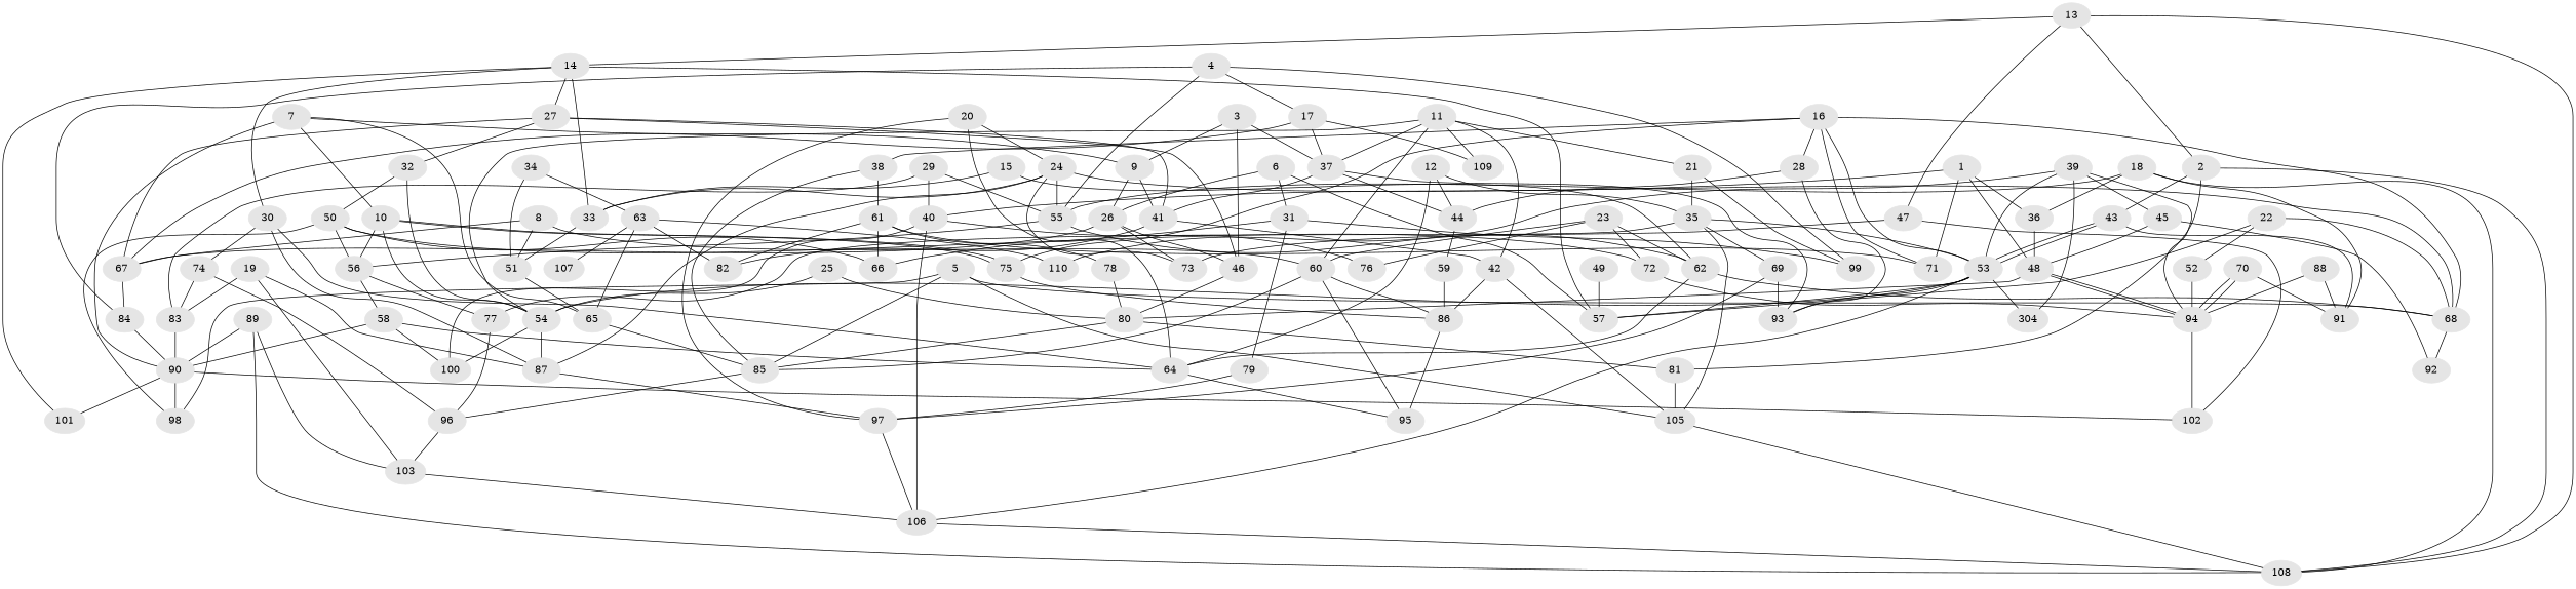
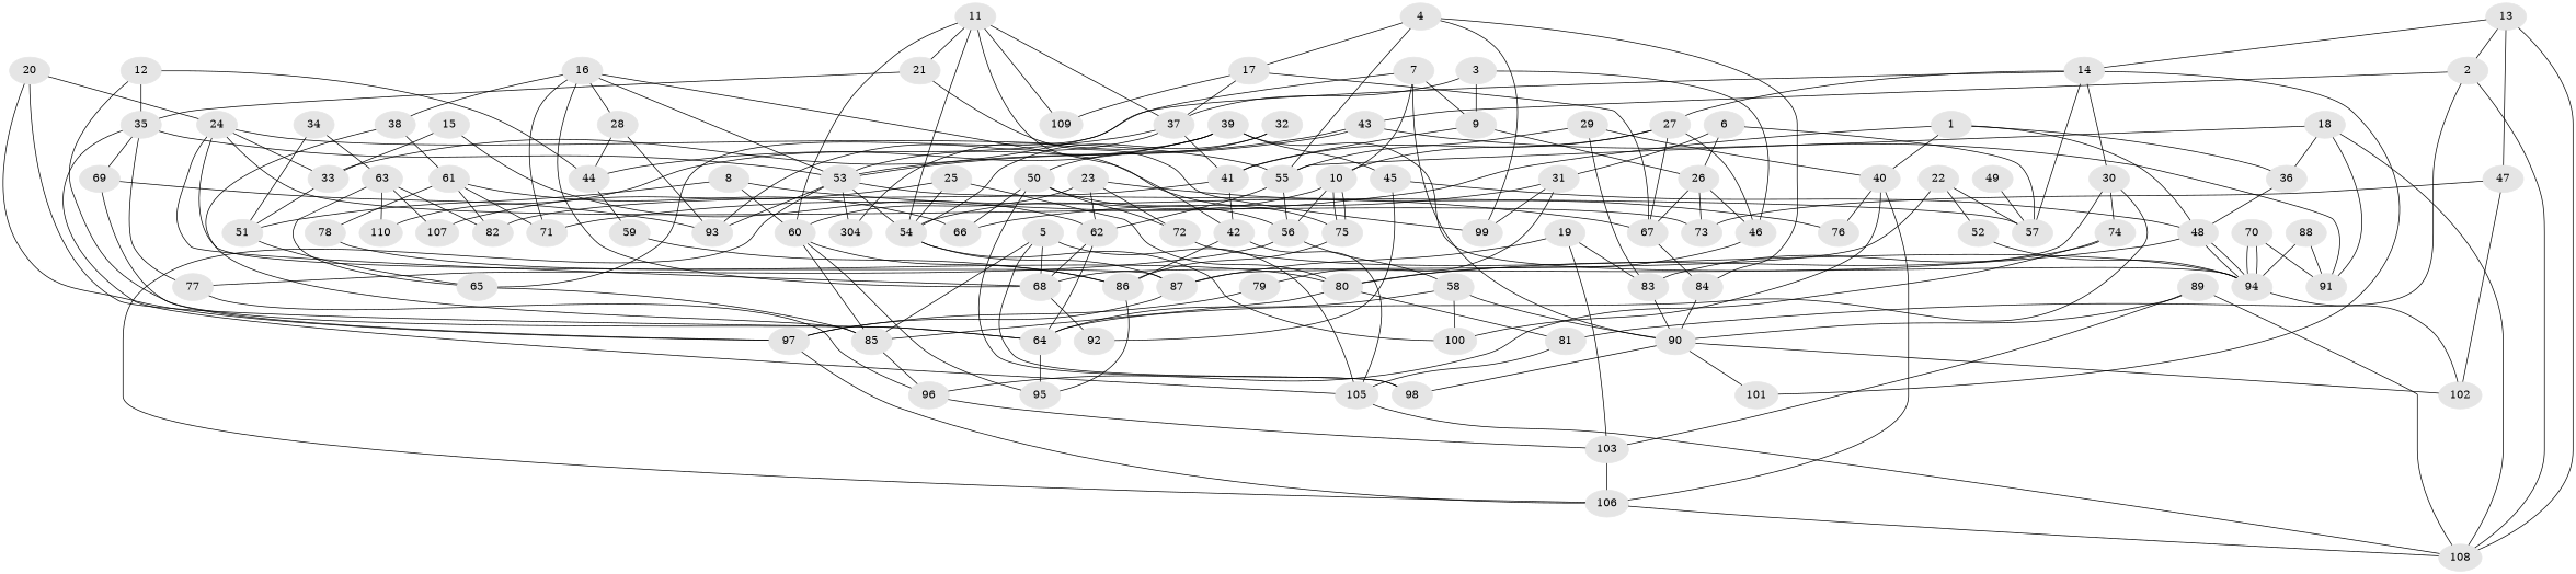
  graph {
    node [color=gray90 style=filled]
    1
    36
    40
    48
    71
    76
    100
    106
    80
    94
    2
    43
    81
    108
    53
    91
    105
    3
    9
    37
    46
    26
    41
    44
    93
    4
    17
    55
    84
    99
    67
    109
    56
    62
    90
    5
    68
    85
    98
    92
    96
    6
    31
    57
    73
    66
    79
    7
    10
    65
    54
    75
    49
    101
    102
    8
    51
    60
    86
    95
    42
    82
    87
    77
    58
    11
    21
    35
    12
    64
    69
    59
    13
    14
    47
    27
    30
    33
    32
    74
    15
    16
    28
    38
    61
    n86 [label=304]
    18
    19
    83
    103
    97
    20
    24
    22
    52
    23
    72
    25
    107
    50
    29
    34
    63
    110
    78
    39
    45
    70
    88
    89
    1 -- 36
    1 -- 40
    1 -- 48
    1 -- 71
    36 -- 48
    40 -- 76
    40 -- 100
    40 -- 106
    48 -- 80
    48 -- 94
    48 -- 94
    106 -- 108
    80 -- 81
    80 -- 85
    94 -- 102
    2 -- 43
    2 -- 81
    2 -- 108
    43 -- 53
    43 -- 53
    43 -- 91
    81 -- 105
    53 -- 106
    53 -- 93
    53 -- 57
    53 -- 54
    53 -- n86
    105 -- 108
    3 -- 9
    3 -- 37
    3 -- 46
    9 -- 26
    9 -- 41
    37 -- 41
    37 -- 44
    37 -- 93
    46 -- 80
    26 -- 46
    26 -- 67
    26 -- 73
    41 -- 42
    41 -- 82
    44 -- 59
    4 -- 17
    4 -- 55
    4 -- 84
    4 -- 99
    17 -- 37
    17 -- 67
    17 -- 109
    55 -- 56
    55 -- 62
    84 -- 90
    67 -- 84
    56 -- 77
    56 -- 58
    62 -- 68
    62 -- 64
    90 -- 98
    90 -- 101
    90 -- 102
    5 -- 105
    5 -- 68
    5 -- 85
    5 -- 98
    68 -- 92
    85 -- 96
    96 -- 103
    6 -- 26
    6 -- 31
    6 -- 57
    31 -- 99
    31 -- 66
    31 -- 79
    79 -- 97
    7 -- 9
    7 -- 90
    7 -- 10
    7 -- 65
    10 -- 56
    10 -- 54
    10 -- 75
    10 -- 75
    65 -- 85
    54 -- 100
    54 -- 87
    75 -- 86
    49 -- 57
    8 -- 67
    8 -- 51
    8 -- 60
    51 -- 65
    60 -- 85
    60 -- 86
    60 -- 95
    86 -- 95
    42 -- 105
    42 -- 86
    87 -- 97
    77 -- 96
    58 -- 100
    58 -- 90
    58 -- 64
    11 -- 37
    11 -- 109
    11 -- 54
    11 -- 60
    11 -- 42
    11 -- 21
    21 -- 99
    21 -- 35
    35 -- 53
    35 -- 105
    35 -- 77
    35 -- 69
    12 -- 44
    12 -- 35
    12 -- 64
    64 -- 95
    69 -- 93
    69 -- 97
    59 -- 86
    13 -- 2
    13 -- 108
    13 -- 14
    13 -- 47
    14 -- 57
    14 -- 101
    14 -- 27
    14 -- 30
    14 -- 33
    47 -- 73
    47 -- 102
    27 -- 46
    27 -- 41
    27 -- 67
-   27 -- 32
+   27 -- 10
    30 -- 87
    30 -- 64
    30 -- 74
    33 -- 51
    32 -- 54
    32 -- 50
    74 -- 96
    74 -- 83
    15 -- 62
    15 -- 33
    16 -- 71
    16 -- 53
    16 -- 68
    16 -- 75
    16 -- 28
    16 -- 38
    28 -- 44
    28 -- 93
    38 -- 85
    38 -- 61
    61 -- 71
    61 -- 66
    61 -- 82
    61 -- 78
    18 -- 36
    18 -- 108
    18 -- 91
    18 -- 55
    19 -- 87
    19 -- 83
    19 -- 103
    83 -- 90
    103 -- 106
    97 -- 106
    20 -- 64
    20 -- 97
    20 -- 24
    24 -- 55
    24 -- 68
    24 -- 73
    24 -- 87
    24 -- 33
    22 -- 68
    22 -- 57
    22 -- 52
    52 -- 94
    23 -- 76
    23 -- 62
    23 -- 60
    23 -- 72
    72 -- 94
    25 -- 80
    25 -- 54
+   25 -- 107
    50 -- 56
    50 -- 98
    50 -- 66
    50 -- 72
    29 -- 40
    29 -- 55
    29 -- 83
    34 -- 51
    34 -- 63
    63 -- 65
    63 -- 82
    63 -- 107
    63 -- 110
    78 -- 80
    39 -- 94
    39 -- 53
    39 -- n86
    39 -- 110
    39 -- 45
    45 -- 48
    45 -- 92
    70 -- 94
    70 -- 94
    70 -- 91
    88 -- 94
    88 -- 91
    89 -- 108
    89 -- 90
    89 -- 103
  }
